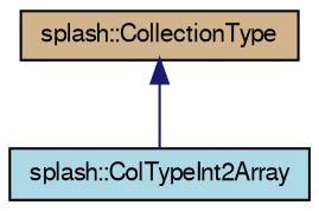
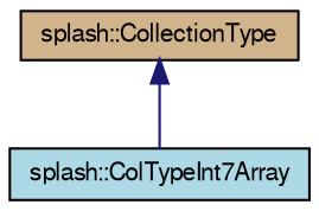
  digraph {
    node [color=black fontname=FreeSans fontsize=10 shape=record style=filled]
-   n1 [fillcolor=lightblue fontcolor=black height=0.2 label="splash::ColTypeInt2Array" width=0.4]
+   n1 [fillcolor=lightblue fontcolor=black height=0.2 label="splash::ColTypeInt7Array" width=0.4]
    n2 [fillcolor=tan height=0.2 label="splash::CollectionType" width=0.4]
    n2 -> n1 [color=midnightblue dir=back fontname=FreeSans fontsize=10 labelfontname=FreeSans labelfontsize=10 style=solid]
  }
